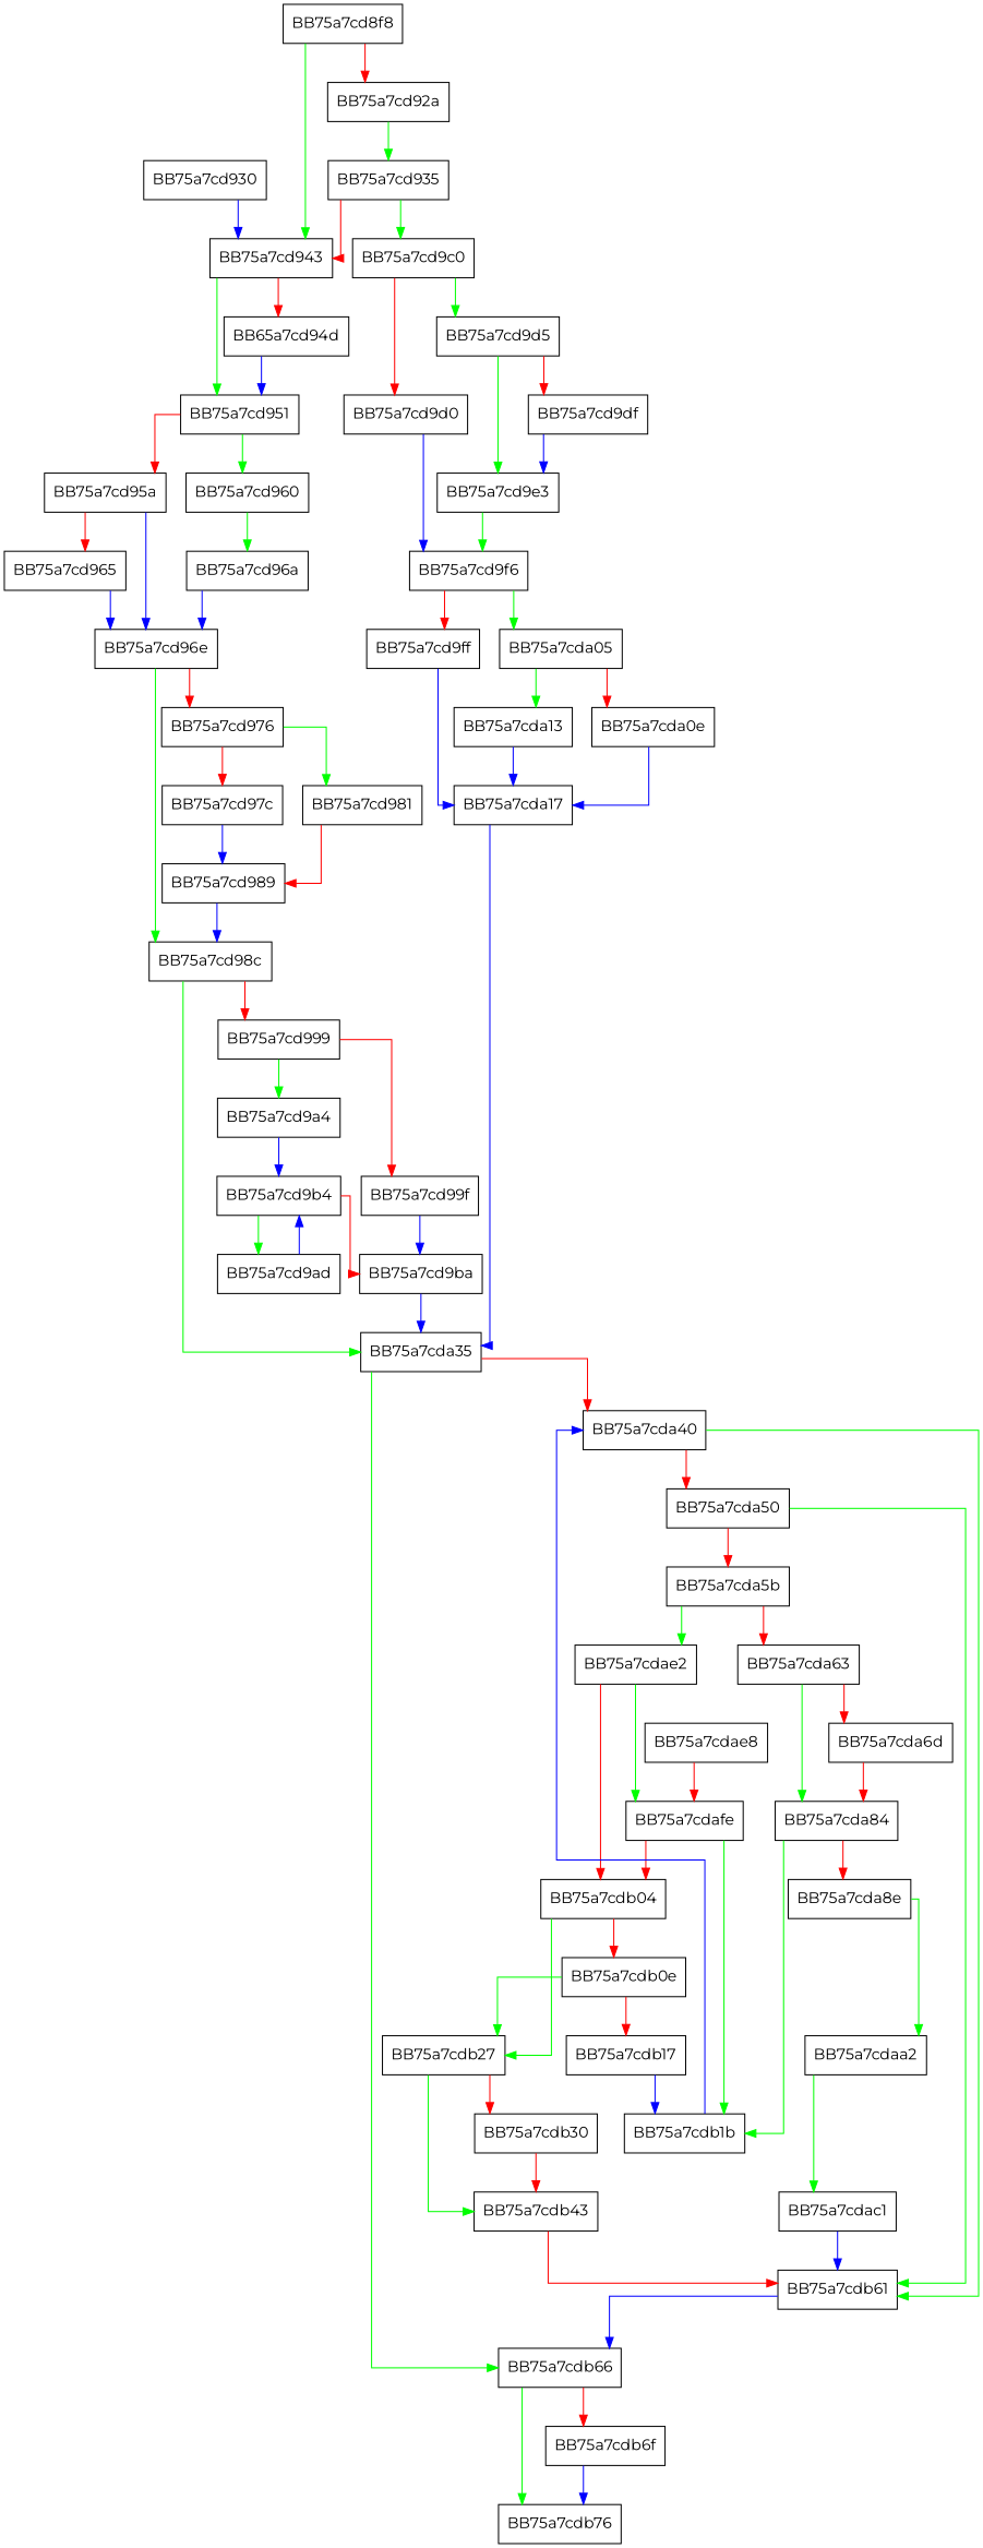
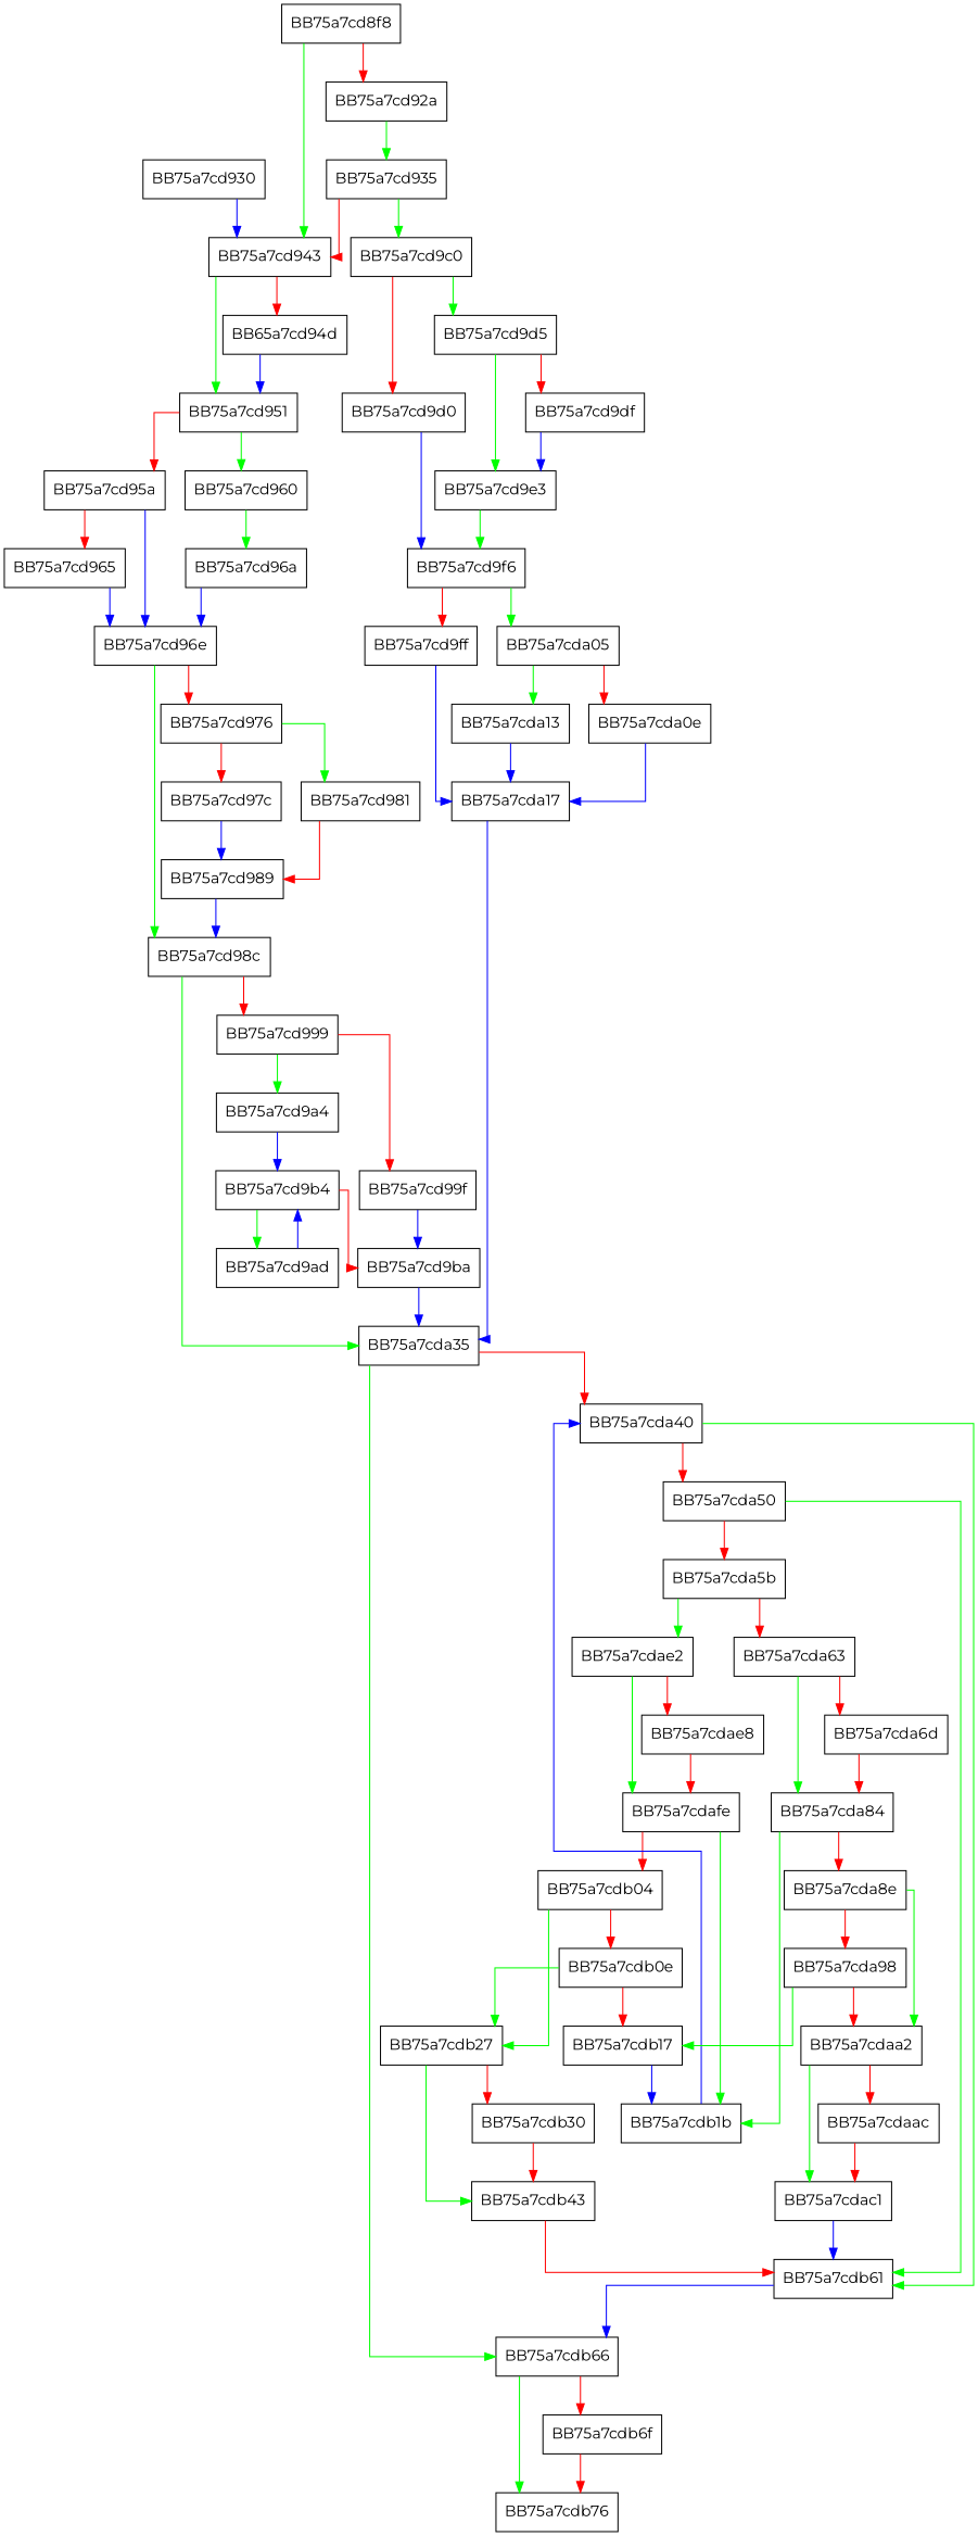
  digraph {
    fontname=Montserrat
    splines=ortho
    node [fontname=Montserrat shape=box]
    edge [color=red fontname=Montserrat]
    BB75a7cd8f8
    BB75a7cd943
    BB75a7cd92a
    BB75a7cd951
    n5 [label=BB65a7cd94d]
    BB75a7cd935
    BB75a7cd960
    BB75a7cd95a
    BB75a7cd9c0
    BB75a7cd930
    BB75a7cd9d5
    BB75a7cd9d0
    BB75a7cd9e3
    BB75a7cd9df
    BB75a7cd9f6
    BB75a7cd96a
    BB75a7cd965
    BB75a7cd96e
    BB75a7cd98c
    BB75a7cd976
    BB75a7cda35
    BB75a7cd999
    BB75a7cd981
    BB75a7cd97c
    BB75a7cdb66
    BB75a7cda40
    BB75a7cd9a4
    BB75a7cd99f
    BB75a7cd989
    BB75a7cdb76
    BB75a7cdb6f
    BB75a7cdb61
    BB75a7cda50
    BB75a7cd9b4
    BB75a7cd9ba
    BB75a7cd9ad
    BB75a7cda05
    BB75a7cd9ff
    BB75a7cda13
    BB75a7cda0e
    BB75a7cda17
    BB75a7cda5b
    BB75a7cdae2
    BB75a7cda63
    BB75a7cdafe
    BB75a7cdae8
    BB75a7cda84
    BB75a7cda6d
    BB75a7cdb1b
    BB75a7cdb04
    BB75a7cda8e
    BB75a7cdaa2
+   BB75a7cda98
    BB75a7cdac1
+   BB75a7cdaac
    BB75a7cdb17
    BB75a7cdb27
    BB75a7cdb0e
    BB75a7cdb43
    BB75a7cdb30
    BB75a7cd8f8 -> BB75a7cd943 [color=green]
    BB75a7cd8f8 -> BB75a7cd92a
    BB75a7cd943 -> BB75a7cd951 [color=green]
    BB75a7cd943 -> n5
    BB75a7cd92a -> BB75a7cd935 [color=green]
    BB75a7cd951 -> BB75a7cd960 [color=green]
    BB75a7cd951 -> BB75a7cd95a
    n5 -> BB75a7cd951 [color=blue]
    BB75a7cd935 -> BB75a7cd943
    BB75a7cd935 -> BB75a7cd9c0 [color=green]
    BB75a7cd960 -> BB75a7cd96a [color=green]
    BB75a7cd95a -> BB75a7cd965
    BB75a7cd95a -> BB75a7cd96e [color=blue]
    BB75a7cd9c0 -> BB75a7cd9d5 [color=green]
    BB75a7cd9c0 -> BB75a7cd9d0
    BB75a7cd930 -> BB75a7cd943 [color=blue]
    BB75a7cd9d5 -> BB75a7cd9e3 [color=green]
    BB75a7cd9d5 -> BB75a7cd9df
    BB75a7cd9d0 -> BB75a7cd9f6 [color=blue]
    BB75a7cd9e3 -> BB75a7cd9f6 [color=green]
    BB75a7cd9df -> BB75a7cd9e3 [color=blue]
    BB75a7cd9f6 -> BB75a7cda05 [color=green]
    BB75a7cd9f6 -> BB75a7cd9ff
    BB75a7cd96a -> BB75a7cd96e [color=blue]
    BB75a7cd965 -> BB75a7cd96e [color=blue]
    BB75a7cd96e -> BB75a7cd98c [color=green]
    BB75a7cd96e -> BB75a7cd976
    BB75a7cd98c -> BB75a7cda35 [color=green]
    BB75a7cd98c -> BB75a7cd999
    BB75a7cd976 -> BB75a7cd981 [color=green]
    BB75a7cd976 -> BB75a7cd97c
    BB75a7cda35 -> BB75a7cdb66 [color=green]
    BB75a7cda35 -> BB75a7cda40
    BB75a7cd999 -> BB75a7cd9a4 [color=green]
    BB75a7cd999 -> BB75a7cd99f
    BB75a7cd981 -> BB75a7cd989
    BB75a7cd97c -> BB75a7cd989 [color=blue]
    BB75a7cdb66 -> BB75a7cdb76 [color=green]
    BB75a7cdb66 -> BB75a7cdb6f
    BB75a7cda40 -> BB75a7cdb61 [color=green]
    BB75a7cda40 -> BB75a7cda50
    BB75a7cd9a4 -> BB75a7cd9b4 [color=blue]
    BB75a7cd99f -> BB75a7cd9ba [color=blue]
    BB75a7cd989 -> BB75a7cd98c [color=blue]
-   BB75a7cdb6f -> BB75a7cdb76 [color=blue]
+   BB75a7cdb6f -> BB75a7cdb76
    BB75a7cdb61 -> BB75a7cdb66 [color=blue]
    BB75a7cda50 -> BB75a7cdb61 [color=green]
    BB75a7cda50 -> BB75a7cda5b
    BB75a7cd9b4 -> BB75a7cd9ba
    BB75a7cd9b4 -> BB75a7cd9ad [color=green]
    BB75a7cd9ba -> BB75a7cda35 [color=blue]
    BB75a7cd9ad -> BB75a7cd9b4 [color=blue]
    BB75a7cda05 -> BB75a7cda13 [color=green]
    BB75a7cda05 -> BB75a7cda0e
    BB75a7cd9ff -> BB75a7cda17 [color=blue]
    BB75a7cda13 -> BB75a7cda17 [color=blue]
    BB75a7cda0e -> BB75a7cda17 [color=blue]
    BB75a7cda17 -> BB75a7cda35 [color=blue]
    BB75a7cda5b -> BB75a7cdae2 [color=green]
    BB75a7cda5b -> BB75a7cda63
    BB75a7cdae2 -> BB75a7cdafe [color=green]
-   BB75a7cdae2 -> BB75a7cdb04
+   BB75a7cdae2 -> BB75a7cdae8
    BB75a7cda63 -> BB75a7cda84 [color=green]
    BB75a7cda63 -> BB75a7cda6d
    BB75a7cdafe -> BB75a7cdb1b [color=green]
    BB75a7cdafe -> BB75a7cdb04
    BB75a7cdae8 -> BB75a7cdafe
    BB75a7cda84 -> BB75a7cdb1b [color=green]
    BB75a7cda84 -> BB75a7cda8e
    BB75a7cda6d -> BB75a7cda84
    BB75a7cdb1b -> BB75a7cda40 [color=blue]
    BB75a7cdb04 -> BB75a7cdb27 [color=green]
    BB75a7cdb04 -> BB75a7cdb0e
    BB75a7cda8e -> BB75a7cdaa2 [color=green]
+   BB75a7cda8e -> BB75a7cda98
    BB75a7cdaa2 -> BB75a7cdac1 [color=green]
+   BB75a7cdaa2 -> BB75a7cdaac
+   BB75a7cda98 -> BB75a7cdaa2
+   BB75a7cda98 -> BB75a7cdb17 [color=green]
    BB75a7cdac1 -> BB75a7cdb61 [color=blue]
+   BB75a7cdaac -> BB75a7cdac1
    BB75a7cdb17 -> BB75a7cdb1b [color=blue]
    BB75a7cdb27 -> BB75a7cdb43 [color=green]
    BB75a7cdb27 -> BB75a7cdb30
    BB75a7cdb0e -> BB75a7cdb17
    BB75a7cdb0e -> BB75a7cdb27 [color=green]
    BB75a7cdb43 -> BB75a7cdb61
    BB75a7cdb30 -> BB75a7cdb43
  }
